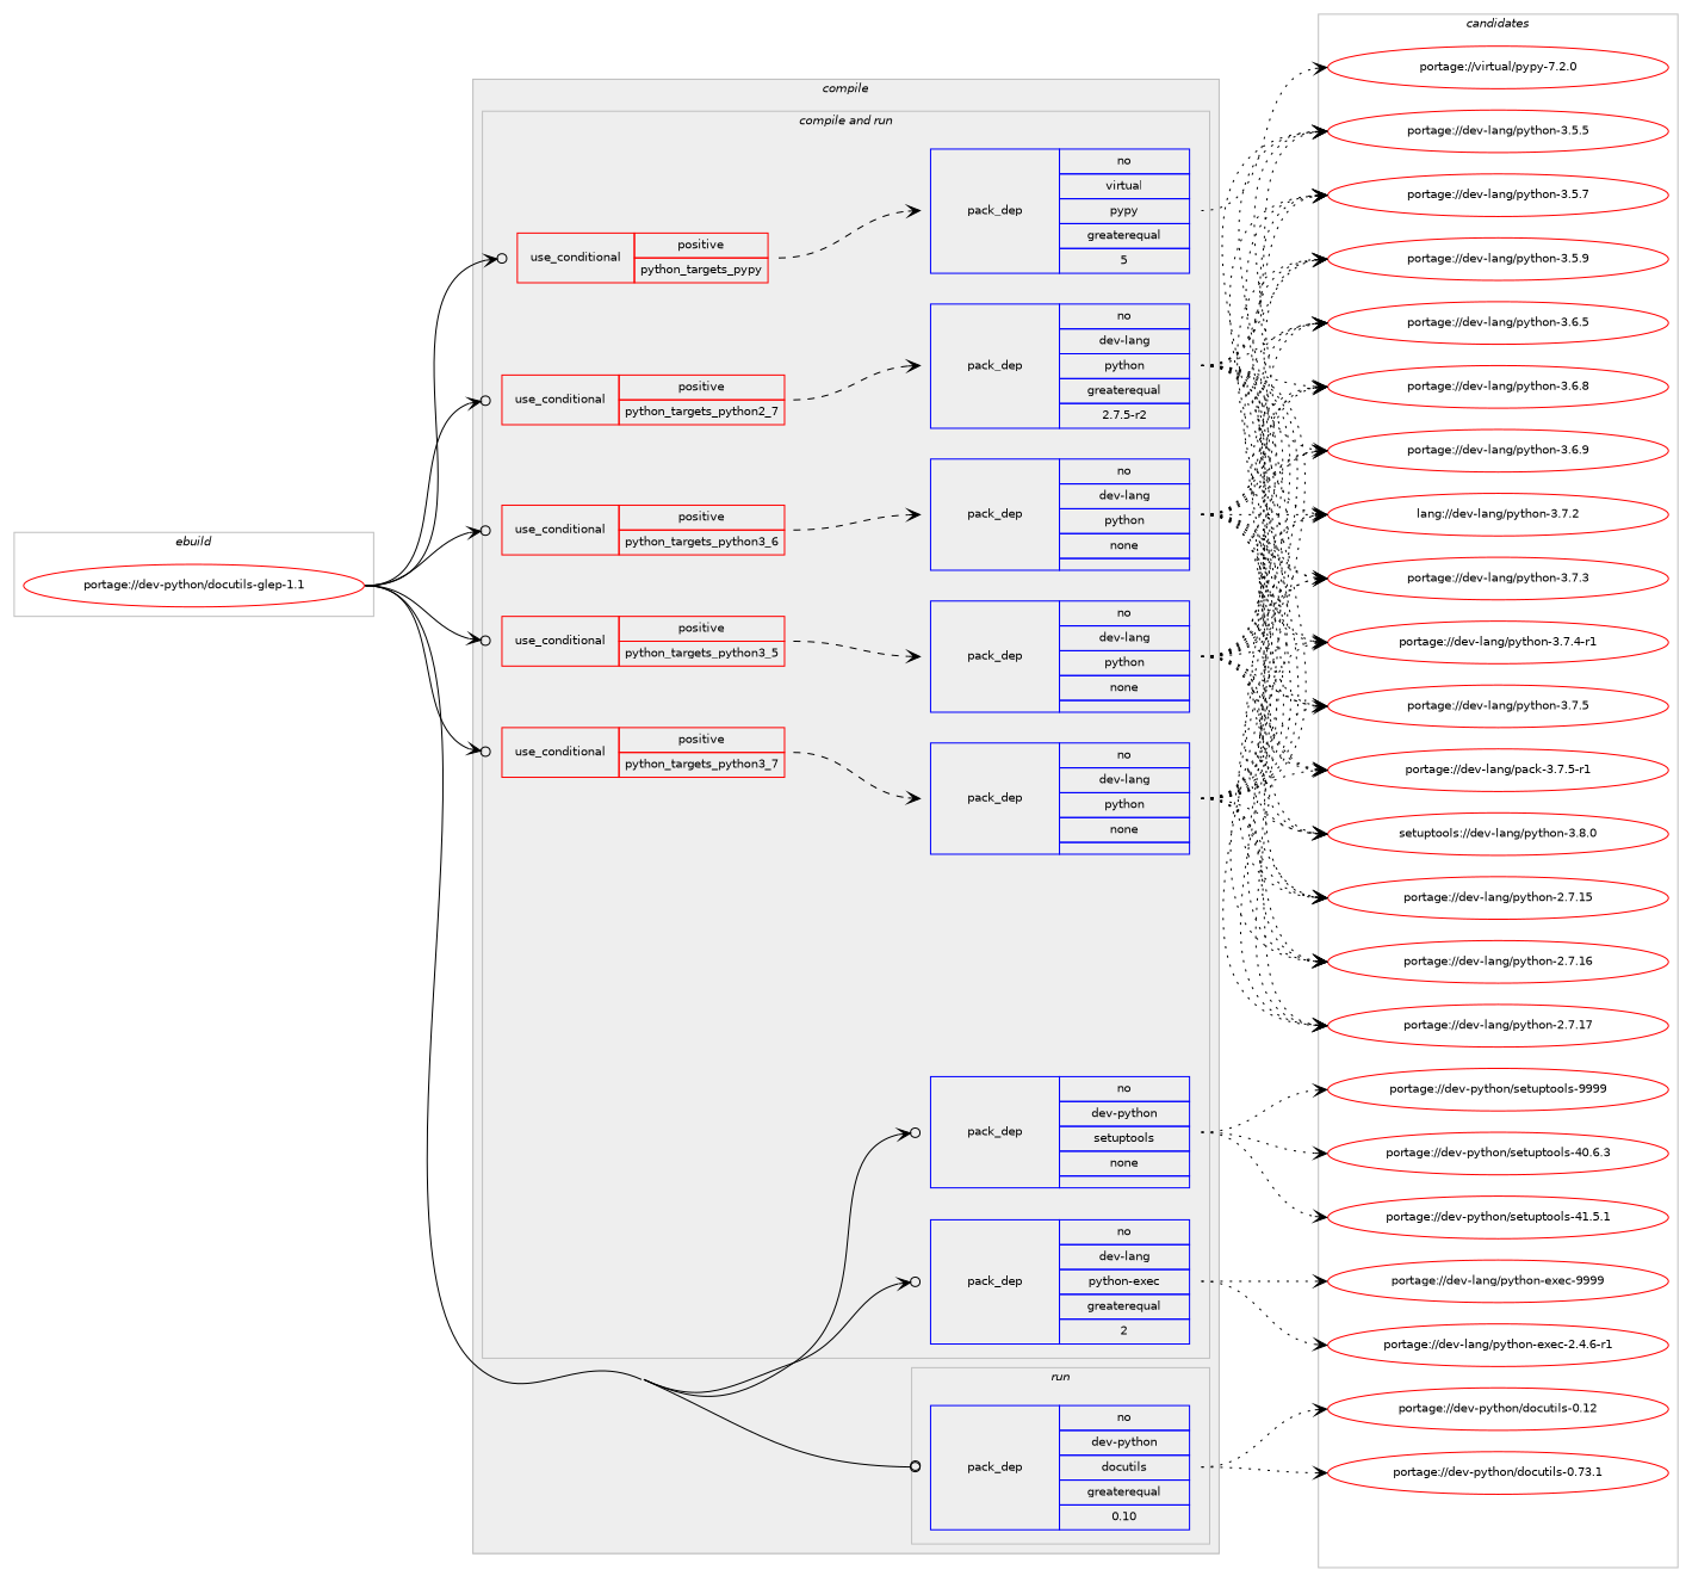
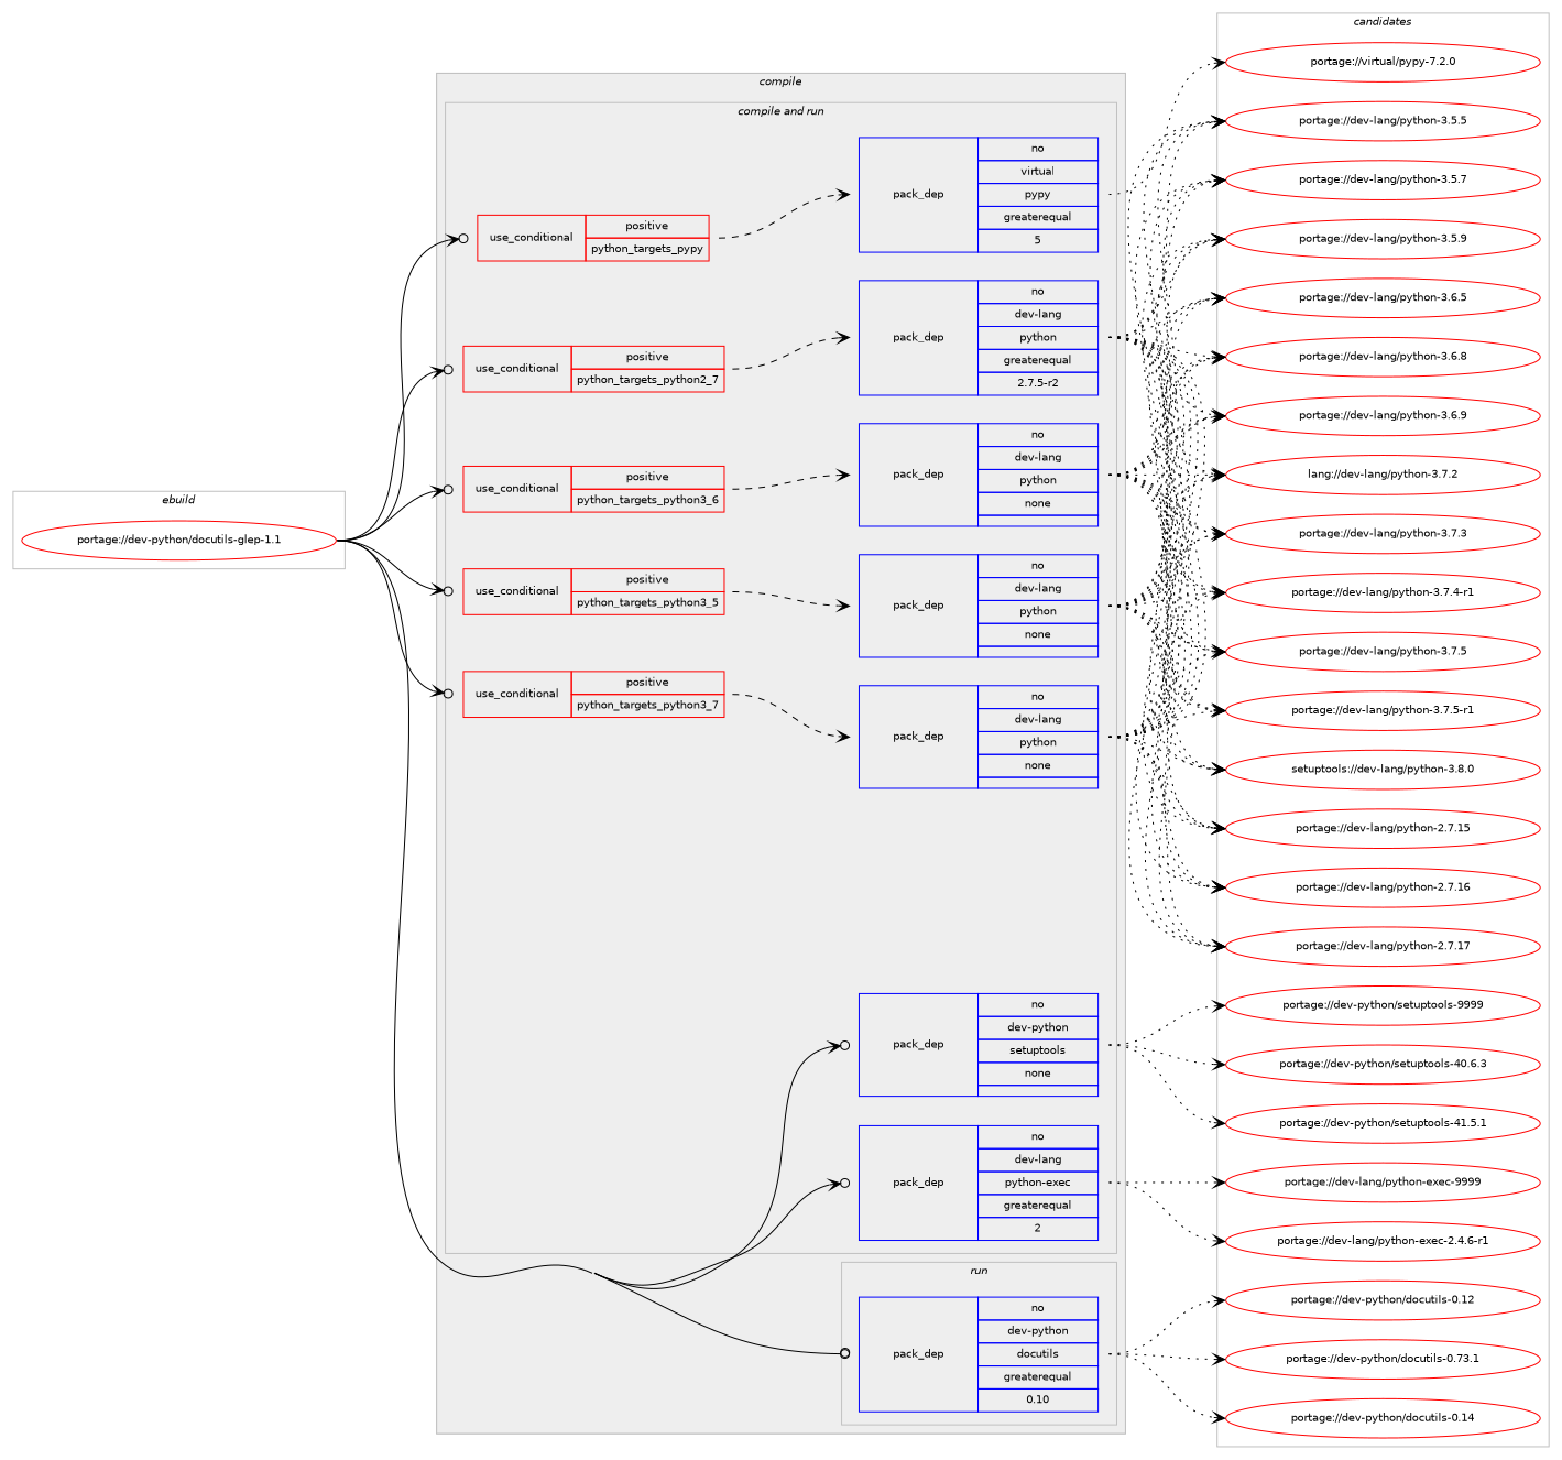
  digraph {
    compound=true
    concentrate=true
    fontname=Helvetica
    fontsize=10
    newrank=true
    rankdir=LR
    ranksep=1.5
    node [color=red fontname=Helvetica fontsize=10]
    edge [arrowhead=vee headport=w style=dotted tailport=e weight=100]
    n1 [label="portage://dev-python/docutils-glep-1.1" width=4]
    n2 [color=blue label=<<TABLE BORDER="0" CELLBORDER="1" CELLSPACING="0" CELLPADDING="4" WIDTH="220"><TR><TD ROWSPAN="6" CELLPADDING="30">pack_dep</TD></TR><TR><TD WIDTH="110">no</TD></TR><TR><TD>virtual</TD></TR><TR><TD>pypy</TD></TR><TR><TD>greaterequal</TD></TR><TR><TD>5</TD></TR></TABLE>> shape=none]
    n3 [label=<<TABLE BORDER="0" CELLBORDER="1" CELLSPACING="0" CELLPADDING="4"><TR><TD ROWSPAN="3" CELLPADDING="10">use_conditional</TD></TR><TR><TD>positive</TD></TR><TR><TD>python_targets_pypy</TD></TR></TABLE>> shape=none]
    n4 [color=blue label=<<TABLE BORDER="0" CELLBORDER="1" CELLSPACING="0" CELLPADDING="4" WIDTH="220"><TR><TD ROWSPAN="6" CELLPADDING="30">pack_dep</TD></TR><TR><TD WIDTH="110">no</TD></TR><TR><TD>dev-lang</TD></TR><TR><TD>python</TD></TR><TR><TD>greaterequal</TD></TR><TR><TD>2.7.5-r2</TD></TR></TABLE>> shape=none]
    n5 [label=<<TABLE BORDER="0" CELLBORDER="1" CELLSPACING="0" CELLPADDING="4"><TR><TD ROWSPAN="3" CELLPADDING="10">use_conditional</TD></TR><TR><TD>positive</TD></TR><TR><TD>python_targets_python2_7</TD></TR></TABLE>> shape=none]
    n6 [color=blue label=<<TABLE BORDER="0" CELLBORDER="1" CELLSPACING="0" CELLPADDING="4" WIDTH="220"><TR><TD ROWSPAN="6" CELLPADDING="30">pack_dep</TD></TR><TR><TD WIDTH="110">no</TD></TR><TR><TD>dev-lang</TD></TR><TR><TD>python</TD></TR><TR><TD>none</TD></TR><TR><TD></TD></TR></TABLE>> shape=none]
    n7 [label=<<TABLE BORDER="0" CELLBORDER="1" CELLSPACING="0" CELLPADDING="4"><TR><TD ROWSPAN="3" CELLPADDING="10">use_conditional</TD></TR><TR><TD>positive</TD></TR><TR><TD>python_targets_python3_5</TD></TR></TABLE>> shape=none]
    n8 [color=blue label=<<TABLE BORDER="0" CELLBORDER="1" CELLSPACING="0" CELLPADDING="4" WIDTH="220"><TR><TD ROWSPAN="6" CELLPADDING="30">pack_dep</TD></TR><TR><TD WIDTH="110">no</TD></TR><TR><TD>dev-lang</TD></TR><TR><TD>python</TD></TR><TR><TD>none</TD></TR><TR><TD></TD></TR></TABLE>> shape=none]
    n9 [label=<<TABLE BORDER="0" CELLBORDER="1" CELLSPACING="0" CELLPADDING="4"><TR><TD ROWSPAN="3" CELLPADDING="10">use_conditional</TD></TR><TR><TD>positive</TD></TR><TR><TD>python_targets_python3_6</TD></TR></TABLE>> shape=none]
    n10 [color=blue label=<<TABLE BORDER="0" CELLBORDER="1" CELLSPACING="0" CELLPADDING="4" WIDTH="220"><TR><TD ROWSPAN="6" CELLPADDING="30">pack_dep</TD></TR><TR><TD WIDTH="110">no</TD></TR><TR><TD>dev-python</TD></TR><TR><TD>setuptools</TD></TR><TR><TD>none</TD></TR><TR><TD></TD></TR></TABLE>> shape=none]
    n11 [color=blue label=<<TABLE BORDER="0" CELLBORDER="1" CELLSPACING="0" CELLPADDING="4" WIDTH="220"><TR><TD ROWSPAN="6" CELLPADDING="30">pack_dep</TD></TR><TR><TD WIDTH="110">no</TD></TR><TR><TD>dev-lang</TD></TR><TR><TD>python</TD></TR><TR><TD>none</TD></TR><TR><TD></TD></TR></TABLE>> shape=none]
    n12 [label=<<TABLE BORDER="0" CELLBORDER="1" CELLSPACING="0" CELLPADDING="4"><TR><TD ROWSPAN="3" CELLPADDING="10">use_conditional</TD></TR><TR><TD>positive</TD></TR><TR><TD>python_targets_python3_7</TD></TR></TABLE>> shape=none]
    n13 [color=blue label=<<TABLE BORDER="0" CELLBORDER="1" CELLSPACING="0" CELLPADDING="4" WIDTH="220"><TR><TD ROWSPAN="6" CELLPADDING="30">pack_dep</TD></TR><TR><TD WIDTH="110">no</TD></TR><TR><TD>dev-lang</TD></TR><TR><TD>python-exec</TD></TR><TR><TD>greaterequal</TD></TR><TR><TD>2</TD></TR></TABLE>> shape=none]
    n14 [color=blue label=<<TABLE BORDER="0" CELLBORDER="1" CELLSPACING="0" CELLPADDING="4" WIDTH="220"><TR><TD ROWSPAN="6" CELLPADDING="30">pack_dep</TD></TR><TR><TD WIDTH="110">no</TD></TR><TR><TD>dev-python</TD></TR><TR><TD>docutils</TD></TR><TR><TD>greaterequal</TD></TR><TR><TD>0.10</TD></TR></TABLE>> shape=none]
    n15 [label="portage://virtual/pypy-7.2.0" width=4]
    n16 [label="portage://dev-lang/python-2.7.15" width=4]
    n17 [label="portage://dev-lang/python-2.7.16" width=4]
    n18 [label="portage://dev-lang/python-2.7.17" width=4]
    n19 [label="portage://dev-lang/python-3.5.5" width=4]
    n20 [label="portage://dev-lang/python-3.5.7" width=4]
    n21 [label="portage://dev-lang/python-3.5.9" width=4]
    n22 [label="portage://dev-lang/python-3.6.5" width=4]
    n23 [label="portage://dev-lang/python-3.6.8" width=4]
    n24 [label="portage://dev-lang/python-3.6.9" width=4]
    n25 [label="lang://dev-lang/python-3.7.2" width=4]
    n26 [label="portage://dev-lang/python-3.7.3" width=4]
    n27 [label="portage://dev-lang/python-3.7.4-r1" width=4]
    n28 [label="portage://dev-lang/python-3.7.5" width=4]
-   n29 [label="portage://dev-lang/pack-3.7.5-r1" width=4]
+   n29 [label="portage://dev-lang/python-3.7.5-r1" width=4]
    n30 [label="setuptools://dev-lang/python-3.8.0" width=4]
    n31 [label="portage://dev-python/setuptools-40.6.3" width=4]
    n32 [label="portage://dev-python/setuptools-41.5.1" width=4]
    n33 [label="portage://dev-python/setuptools-9999" width=4]
    n34 [label="portage://dev-lang/python-exec-2.4.6-r1" width=4]
    n35 [label="portage://dev-lang/python-exec-9999" width=4]
    n36 [label="portage://dev-python/docutils-0.12" width=4]
    n37 [label="portage://dev-python/docutils-0.73.1" width=4]
+   n38 [label="portage://dev-python/docutils-0.14" width=4]
    subgraph cluster_1 {
      color=gray
      label=<<i>ebuild</i>>
      rank=same
      n1
    }
    subgraph cluster_2 {
      color=gray
      label=<<i>dependencies</i>>
      subgraph cluster_3 {
        color=gray
        fillcolor="#eeeeee"
        label=<<i>compile</i>>
        style=filled
      }
      subgraph cluster_4 {
        color=gray
        fillcolor="#eeeeee"
        label=<<i>compile and run</i>>
        style=filled
        subgraph sub_5 {
          color=gray
          fillcolor="#eeeeee"
          label=<<i>compile and run</i>>
          style=filled
          n3
          subgraph sub_6 {
            color=gray
            fillcolor="#eeeeee"
            label=<<i>compile and run</i>>
            style=filled
            n2
          }
        }
        subgraph sub_7 {
          color=gray
          fillcolor="#eeeeee"
          label=<<i>compile and run</i>>
          style=filled
          n5
          subgraph sub_8 {
            color=gray
            fillcolor="#eeeeee"
            label=<<i>compile and run</i>>
            style=filled
            n4
          }
        }
        subgraph sub_9 {
          color=gray
          fillcolor="#eeeeee"
          label=<<i>compile and run</i>>
          style=filled
          n7
          subgraph sub_10 {
            color=gray
            fillcolor="#eeeeee"
            label=<<i>compile and run</i>>
            style=filled
            n6
          }
        }
        subgraph sub_11 {
          color=gray
          fillcolor="#eeeeee"
          label=<<i>compile and run</i>>
          style=filled
          n9
          subgraph sub_12 {
            color=gray
            fillcolor="#eeeeee"
            label=<<i>compile and run</i>>
            style=filled
            n8
          }
        }
        subgraph sub_13 {
          color=gray
          fillcolor="#eeeeee"
          label=<<i>compile and run</i>>
          style=filled
          n10
        }
        subgraph sub_14 {
          color=gray
          fillcolor="#eeeeee"
          label=<<i>compile and run</i>>
          style=filled
          n12
          subgraph sub_15 {
            color=gray
            fillcolor="#eeeeee"
            label=<<i>compile and run</i>>
            style=filled
            n11
          }
        }
        subgraph sub_16 {
          color=gray
          fillcolor="#eeeeee"
          label=<<i>compile and run</i>>
          style=filled
          n13
        }
      }
      subgraph cluster_17 {
        color=gray
        fillcolor="#eeeeee"
        label=<<i>run</i>>
        style=filled
        subgraph sub_18 {
          color=gray
          fillcolor="#eeeeee"
          label=<<i>run</i>>
          style=filled
          n14
        }
      }
    }
    subgraph cluster_19 {
      color=gray
      label=<<i>candidates</i>>
      rank=same
      subgraph sub_20 {
        color=black
        label=<<i>candidates</i>>
        nodesep=1
        rank=same
        n15
      }
      subgraph sub_21 {
        color=black
        label=<<i>candidates</i>>
        nodesep=1
        rank=same
        n16
        n17
        n18
        n19
        n20
        n21
        n22
        n23
        n24
        n25
        n26
        n27
        n28
        n29
        n30
      }
      subgraph sub_22 {
        color=black
        label=<<i>candidates</i>>
        nodesep=1
        rank=same
        n31
        n32
        n33
      }
      subgraph sub_23 {
        color=black
        label=<<i>candidates</i>>
        nodesep=1
        rank=same
        n16
        n17
        n18
        n19
        n20
        n21
        n22
        n23
        n24
        n25
        n26
        n27
        n28
        n29
        n30
      }
      subgraph sub_24 {
        color=black
        label=<<i>candidates</i>>
        nodesep=1
        rank=same
        n16
        n17
        n18
        n19
        n20
        n21
        n22
        n23
        n24
        n25
        n26
        n27
        n28
        n29
        n30
      }
      subgraph sub_25 {
        color=black
        label=<<i>candidates</i>>
        nodesep=1
        rank=same
        n16
        n17
        n18
        n19
        n20
        n21
        n22
        n23
        n24
        n25
        n26
        n27
        n28
        n29
        n30
      }
      subgraph sub_26 {
        color=black
        label=<<i>candidates</i>>
        nodesep=1
        rank=same
        n34
        n35
      }
      subgraph sub_27 {
        color=black
        label=<<i>candidates</i>>
        nodesep=1
        rank=same
        n36
        n37
+       n38
      }
    }
    n1 -> n3 [arrowhead=odotvee style=solid weight=20]
    n1 -> n5 [arrowhead=odotvee style=solid weight=20]
    n1 -> n7 [arrowhead=odotvee style=solid weight=20]
    n1 -> n9 [arrowhead=odotvee style=solid weight=20]
    n1 -> n10 [arrowhead=odotvee style=solid weight=20]
    n1 -> n12 [arrowhead=odotvee style=solid weight=20]
    n1 -> n13 [arrowhead=odotvee style=solid weight=20]
    n1 -> n14 [arrowhead=odot style=solid weight=20]
    n2 -> n15
    n3 -> n2 [style=dashed weight=20]
    n4 -> n16
    n4 -> n17
    n4 -> n18
    n4 -> n19
    n4 -> n20
    n4 -> n21
    n4 -> n22
    n4 -> n23
    n4 -> n24
    n4 -> n25
    n4 -> n26
    n4 -> n27
    n4 -> n28
    n4 -> n29
    n4 -> n30
    n5 -> n4 [style=dashed weight=20]
    n6 -> n16
    n6 -> n17
    n6 -> n18
    n6 -> n19
    n6 -> n20
    n6 -> n21
    n6 -> n22
    n6 -> n23
    n6 -> n24
    n6 -> n25
    n6 -> n26
    n6 -> n27
    n6 -> n28
    n6 -> n29
    n6 -> n30
    n7 -> n6 [style=dashed weight=20]
    n8 -> n16
    n8 -> n17
    n8 -> n18
    n8 -> n19
    n8 -> n20
    n8 -> n21
    n8 -> n22
    n8 -> n23
    n8 -> n24
    n8 -> n25
    n8 -> n26
    n8 -> n27
    n8 -> n28
    n8 -> n29
    n8 -> n30
    n9 -> n8 [style=dashed weight=20]
    n10 -> n31
    n10 -> n32
    n10 -> n33
    n11 -> n16
    n11 -> n17
    n11 -> n18
    n11 -> n19
    n11 -> n20
    n11 -> n21
    n11 -> n22
    n11 -> n23
    n11 -> n24
    n11 -> n25
    n11 -> n26
    n11 -> n27
    n11 -> n28
    n11 -> n29
    n11 -> n30
    n12 -> n11 [style=dashed weight=20]
    n13 -> n34
    n13 -> n35
    n14 -> n36
    n14 -> n37
+   n14 -> n38
  }
